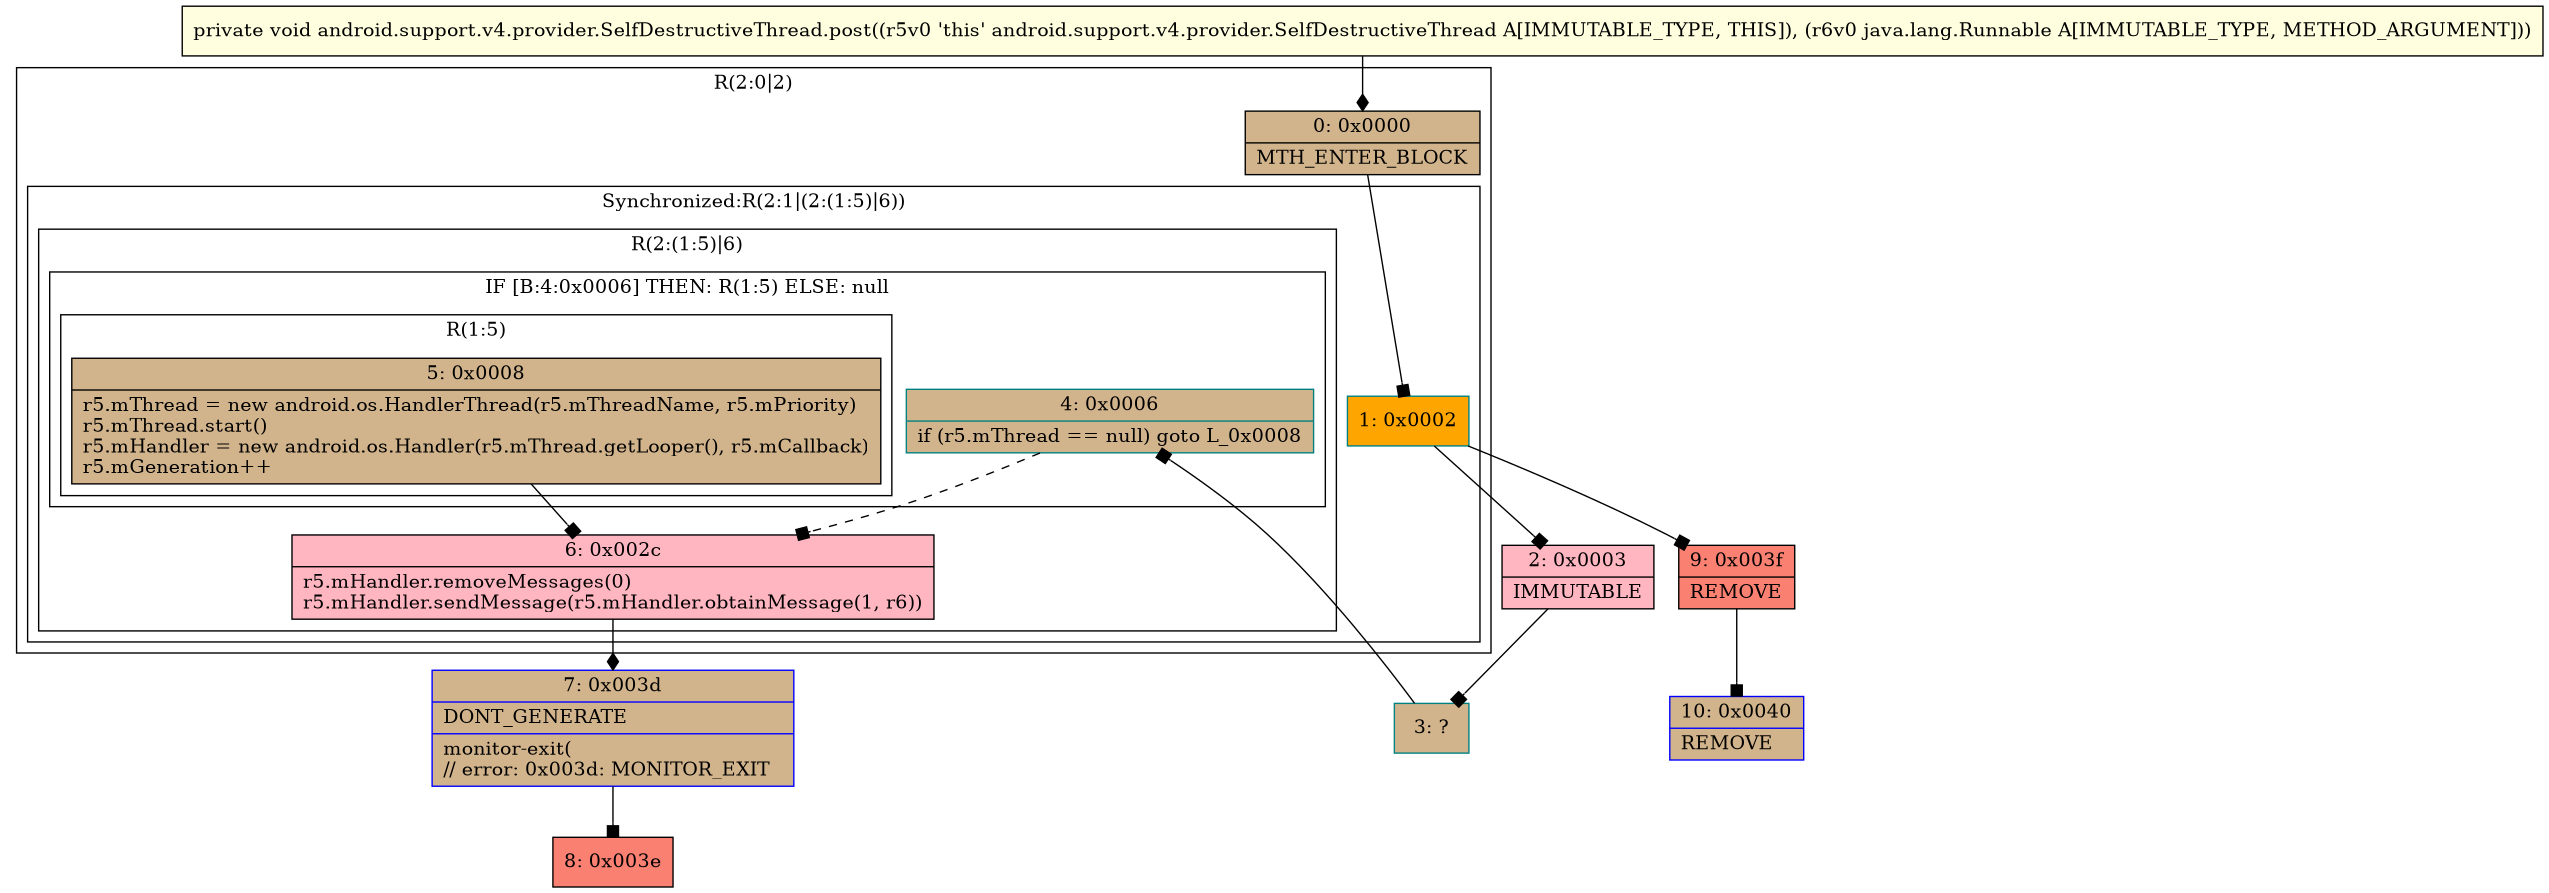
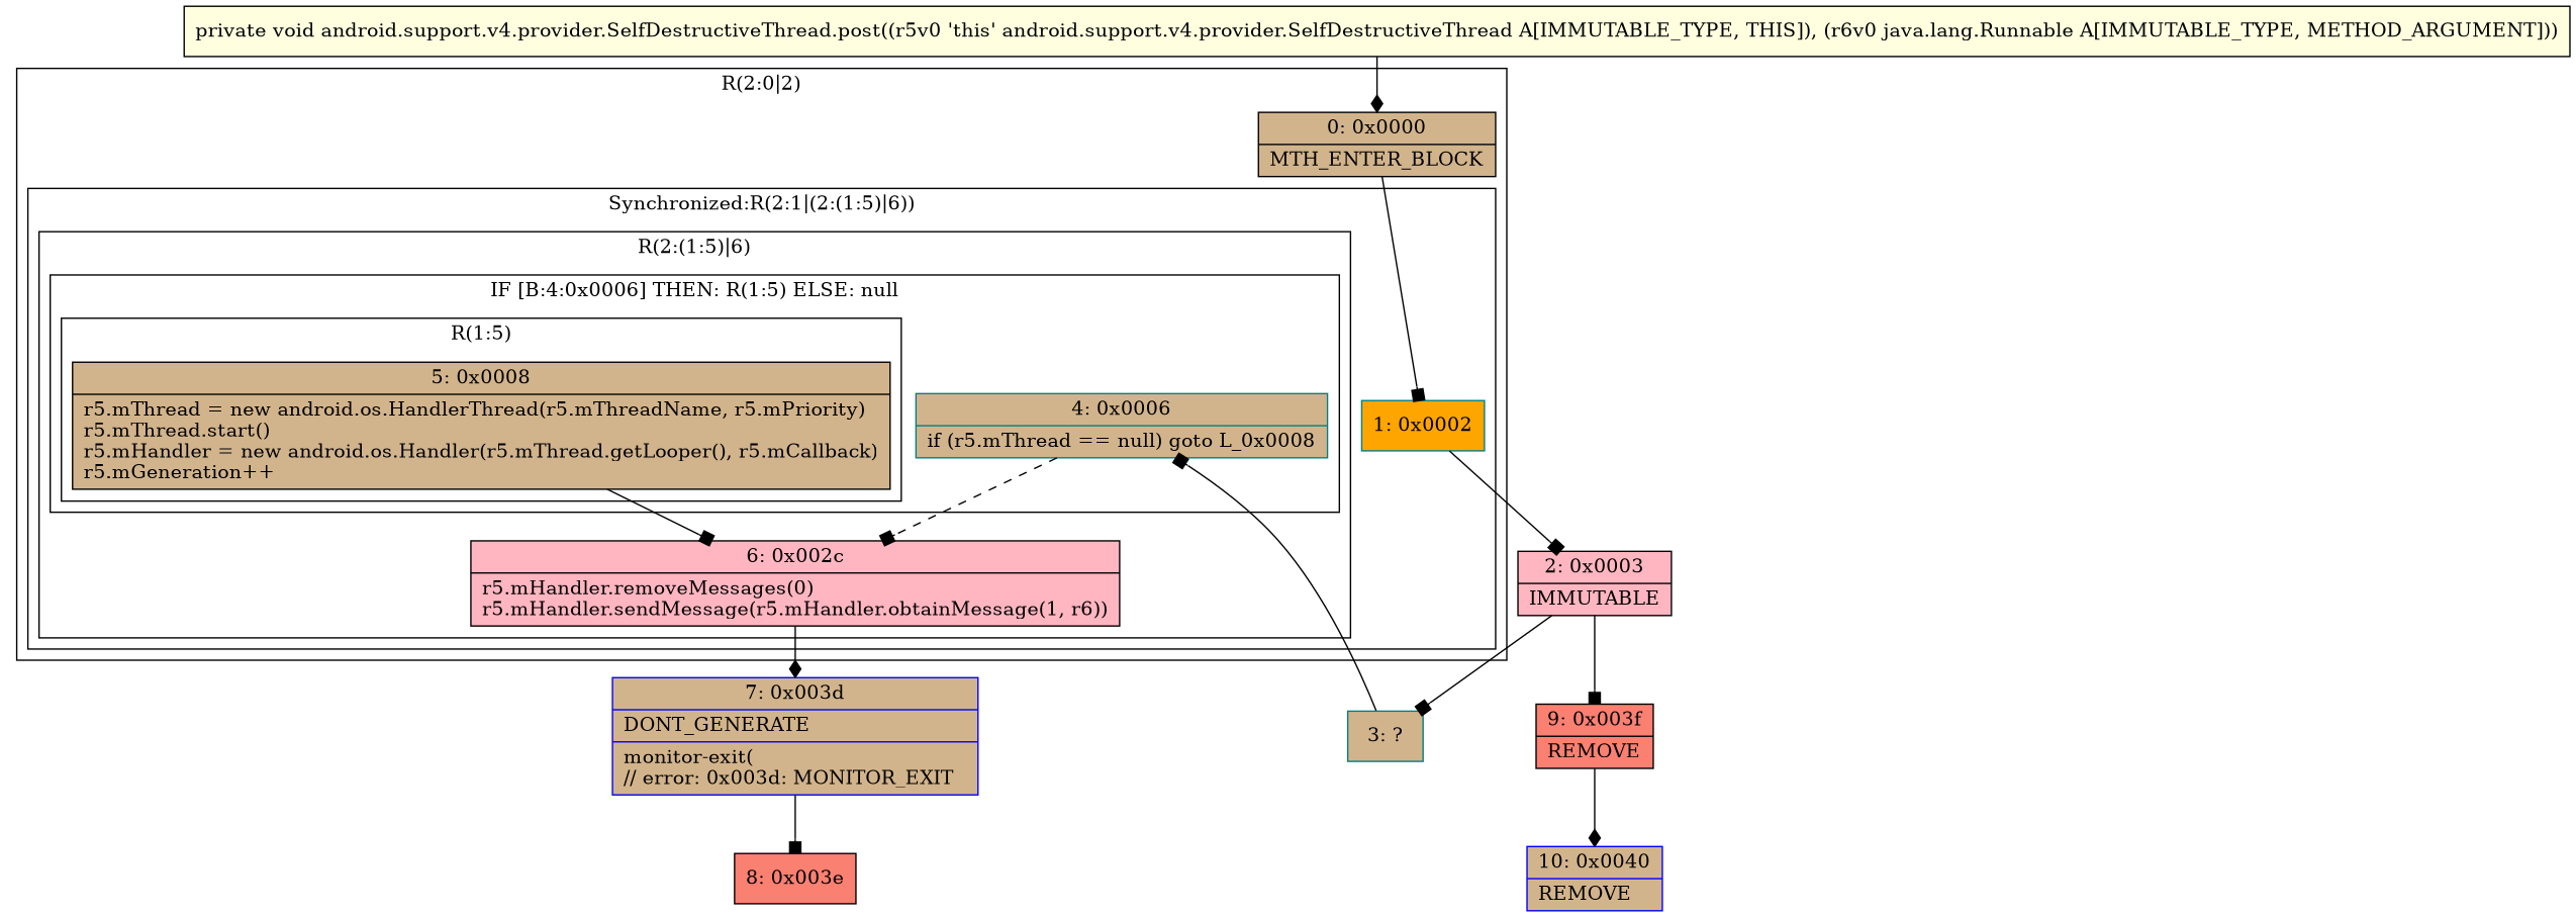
  digraph {
    fontname="DejaVu Serif"
    node [color=black fillcolor=tan fontname="DejaVu Serif" shape=record style=filled]
    edge [arrowhead=box fontname="DejaVu Serif"]
    n1 [label="{5\:\ 0x0008|r5.mThread = new android.os.HandlerThread(r5.mThreadName, r5.mPriority)\lr5.mThread.start()\lr5.mHandler = new android.os.Handler(r5.mThread.getLooper(), r5.mCallback)\lr5.mGeneration++\l}"]
    n2 [color=teal label="{4\:\ 0x0006|if (r5.mThread == null) goto L_0x0008\l}"]
    n3 [fillcolor=lightpink label="{6\:\ 0x002c|r5.mHandler.removeMessages(0)\lr5.mHandler.sendMessage(r5.mHandler.obtainMessage(1, r6))\l}"]
    n4 [color=teal fillcolor=orange label="{1\:\ 0x0002}"]
    n5 [label="{0\:\ 0x0000|MTH_ENTER_BLOCK\l}"]
    n6 [color=blue label="{7\:\ 0x003d|DONT_GENERATE\l|monitor\-exit(\l\/\/ error: 0x003d: MONITOR_EXIT  \l}"]
    n7 [fillcolor=lightpink label="{2\:\ 0x0003|IMMUTABLE\l}"]
    n8 [color=teal label="{3\:\ ?}"]
    n9 [fillcolor=salmon label="{9\:\ 0x003f|REMOVE\l}"]
    n10 [fillcolor=salmon label="{8\:\ 0x003e}"]
    n11 [color=blue label="{10\:\ 0x0040|REMOVE\l}"]
    n12 [fillcolor=lightyellow label="{private void android.support.v4.provider.SelfDestructiveThread.post((r5v0 'this' android.support.v4.provider.SelfDestructiveThread A[IMMUTABLE_TYPE, THIS]), (r6v0 java.lang.Runnable A[IMMUTABLE_TYPE, METHOD_ARGUMENT])) }"]
    subgraph cluster_1 {
      label="R(2:0|2)"
      n5
      subgraph cluster_2 {
        label="Synchronized:R(2:1|(2:(1:5)|6))"
        n4
        subgraph cluster_3 {
          label="R(2:(1:5)|6)"
          n3
          subgraph cluster_4 {
            label="IF [B:4:0x0006] THEN: R(1:5) ELSE: null"
            n2
            subgraph cluster_5 {
              label="R(1:5)"
              n1
            }
          }
        }
      }
    }
    n1 -> n3
    n2 -> n3 [style=dashed]
    n3 -> n6 [arrowhead=diamond]
    n4 -> n7
    n5 -> n4
    n6 -> n10
    n7 -> n8
-   n4 -> n9
+   n7 -> n9
    n8 -> n2
-   n9 -> n11
+   n9 -> n11 [arrowhead=diamond]
    n12 -> n5 [arrowhead=diamond]
  }
